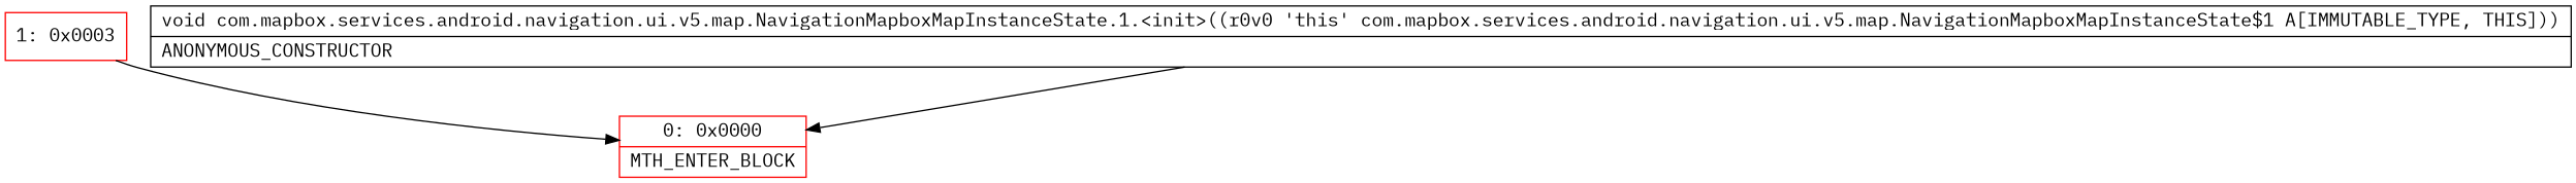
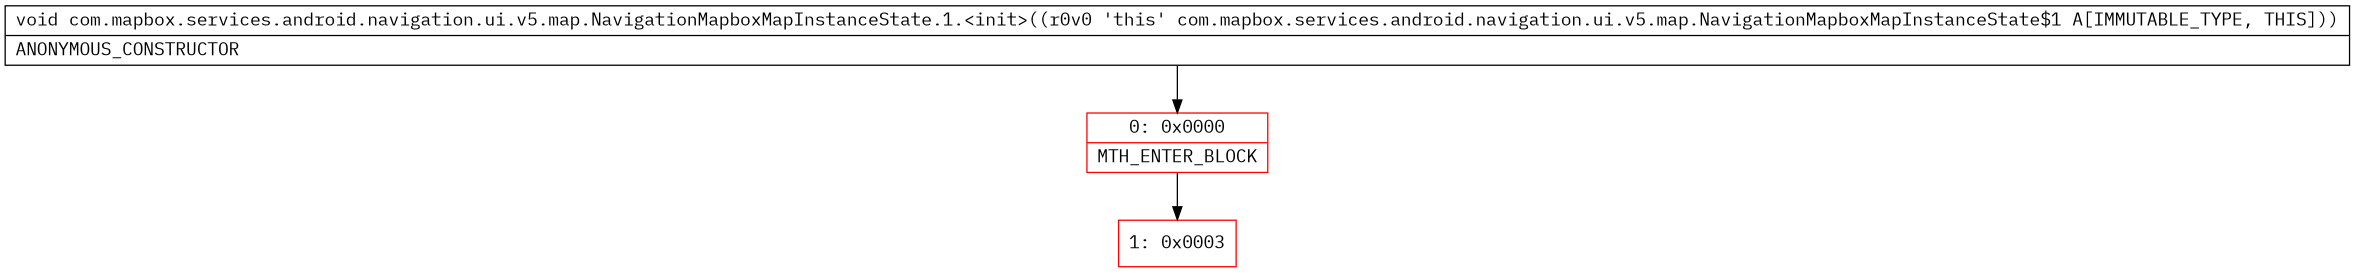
  digraph {
    fontname="IBM Plex Mono"
    node [color=red shape=record fontname="IBM Plex Mono"]
    edge [fontname="IBM Plex Mono"]
    n1 [label="{0\:\ 0x0000|MTH_ENTER_BLOCK\l}"]
    n2 [label="{1\:\ 0x0003}"]
    n3 [label="{void com.mapbox.services.android.navigation.ui.v5.map.NavigationMapboxMapInstanceState.1.\<init\>((r0v0 'this' com.mapbox.services.android.navigation.ui.v5.map.NavigationMapboxMapInstanceState$1 A[IMMUTABLE_TYPE, THIS]))  | ANONYMOUS_CONSTRUCTOR\l}" color=""]
    subgraph cluster_1 {
      label="R(0)"
    }
-   n2 -> n1
+   n1 -> n2
    n3 -> n1
  }
